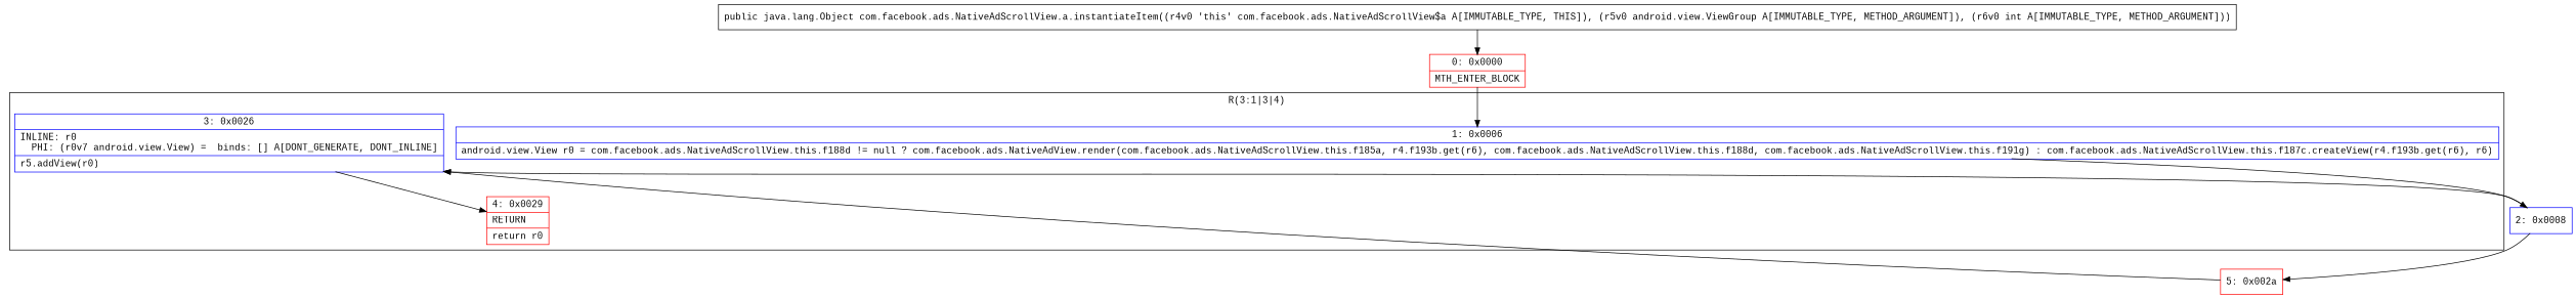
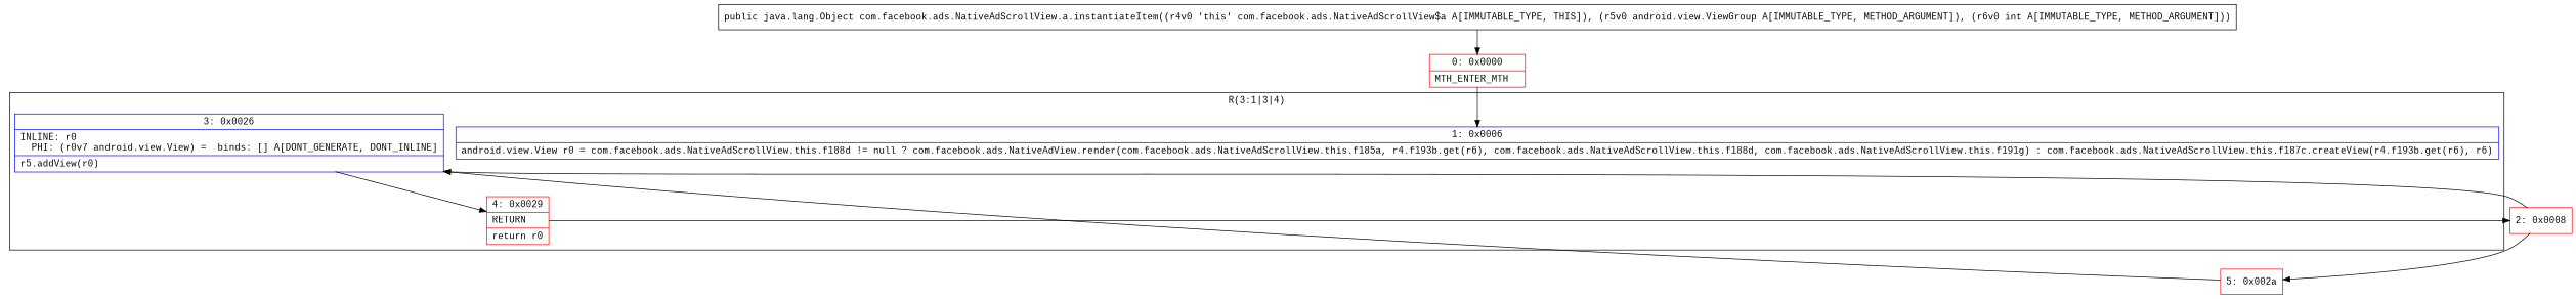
  digraph {
    fontname="Liberation Mono"
    node [color=red fontname="Liberation Mono" shape=record]
    edge [fontname="Liberation Mono"]
    n1 [color=blue label="{1\:\ 0x0006|android.view.View r0 = com.facebook.ads.NativeAdScrollView.this.f188d != null ? com.facebook.ads.NativeAdView.render(com.facebook.ads.NativeAdScrollView.this.f185a, r4.f193b.get(r6), com.facebook.ads.NativeAdScrollView.this.f188d, com.facebook.ads.NativeAdScrollView.this.f191g) : com.facebook.ads.NativeAdScrollView.this.f187c.createView(r4.f193b.get(r6), r6)\l}"]
    n2 [color=blue label="{3\:\ 0x0026|INLINE: r0 \l  PHI: (r0v7 android.view.View) =  binds: [] A[DONT_GENERATE, DONT_INLINE]\l|r5.addView(r0)\l}"]
    n3 [label="{4\:\ 0x0029|RETURN\l|return r0\l}"]
-   n4 [color=blue label="{2\:\ 0x0008}"]
+   n4 [label="{2\:\ 0x0008}"]
    n5 [label="{5\:\ 0x002a}"]
-   n6 [label="{0\:\ 0x0000|MTH_ENTER_BLOCK\l}"]
+   n6 [label="{0\:\ 0x0000|MTH_ENTER_MTH\l}"]
    n7 [label="{public java.lang.Object com.facebook.ads.NativeAdScrollView.a.instantiateItem((r4v0 'this' com.facebook.ads.NativeAdScrollView$a A[IMMUTABLE_TYPE, THIS]), (r5v0 android.view.ViewGroup A[IMMUTABLE_TYPE, METHOD_ARGUMENT]), (r6v0 int A[IMMUTABLE_TYPE, METHOD_ARGUMENT])) }" color=""]
    subgraph cluster_1 {
      label="R(3:1|3|4)"
      n1
      n2
      n3
    }
-   n1 -> n4
+   n3 -> n4
    n2 -> n3
    n4 -> n2
    n4 -> n5
    n5 -> n2
    n6 -> n1
    n7 -> n6
  }
